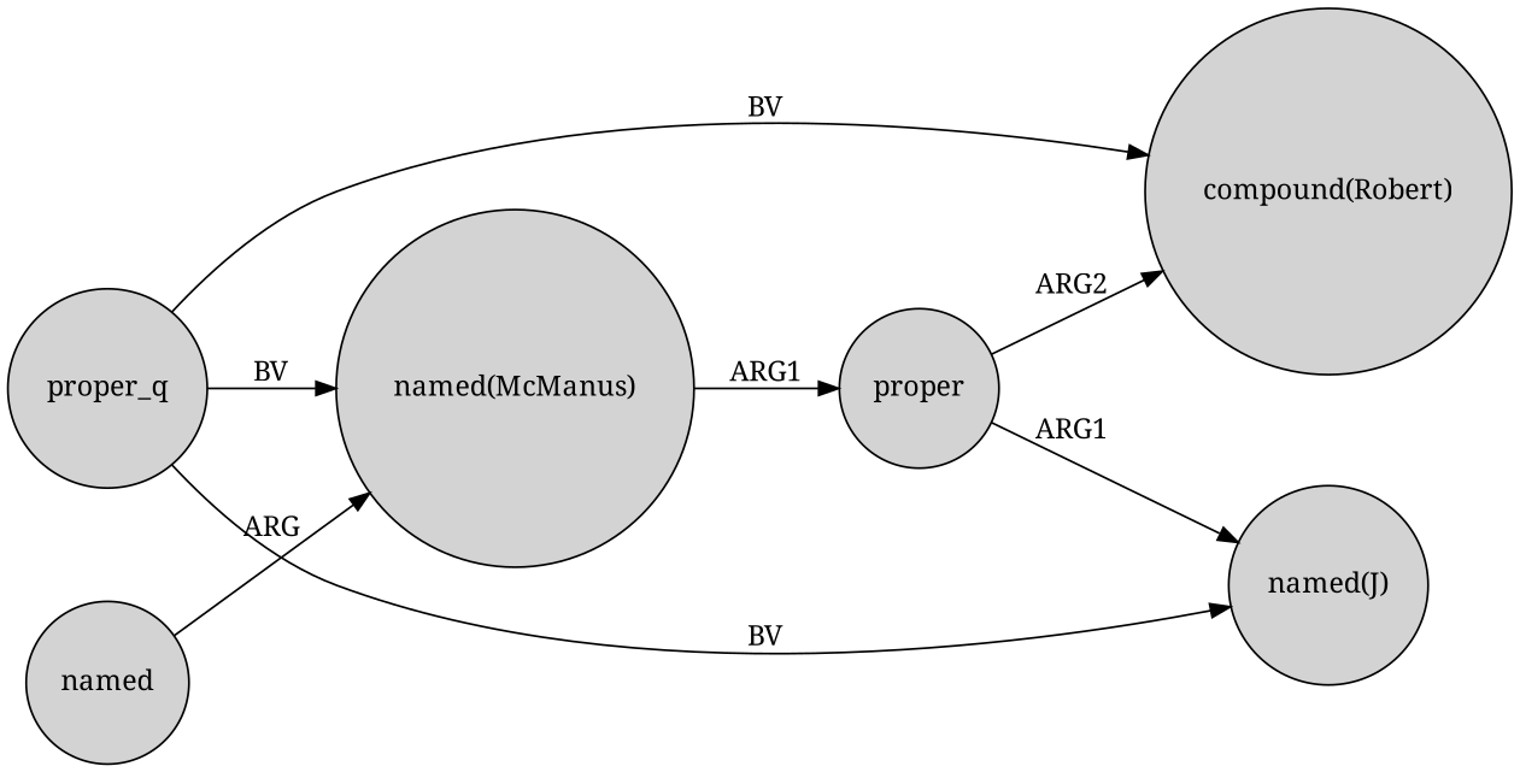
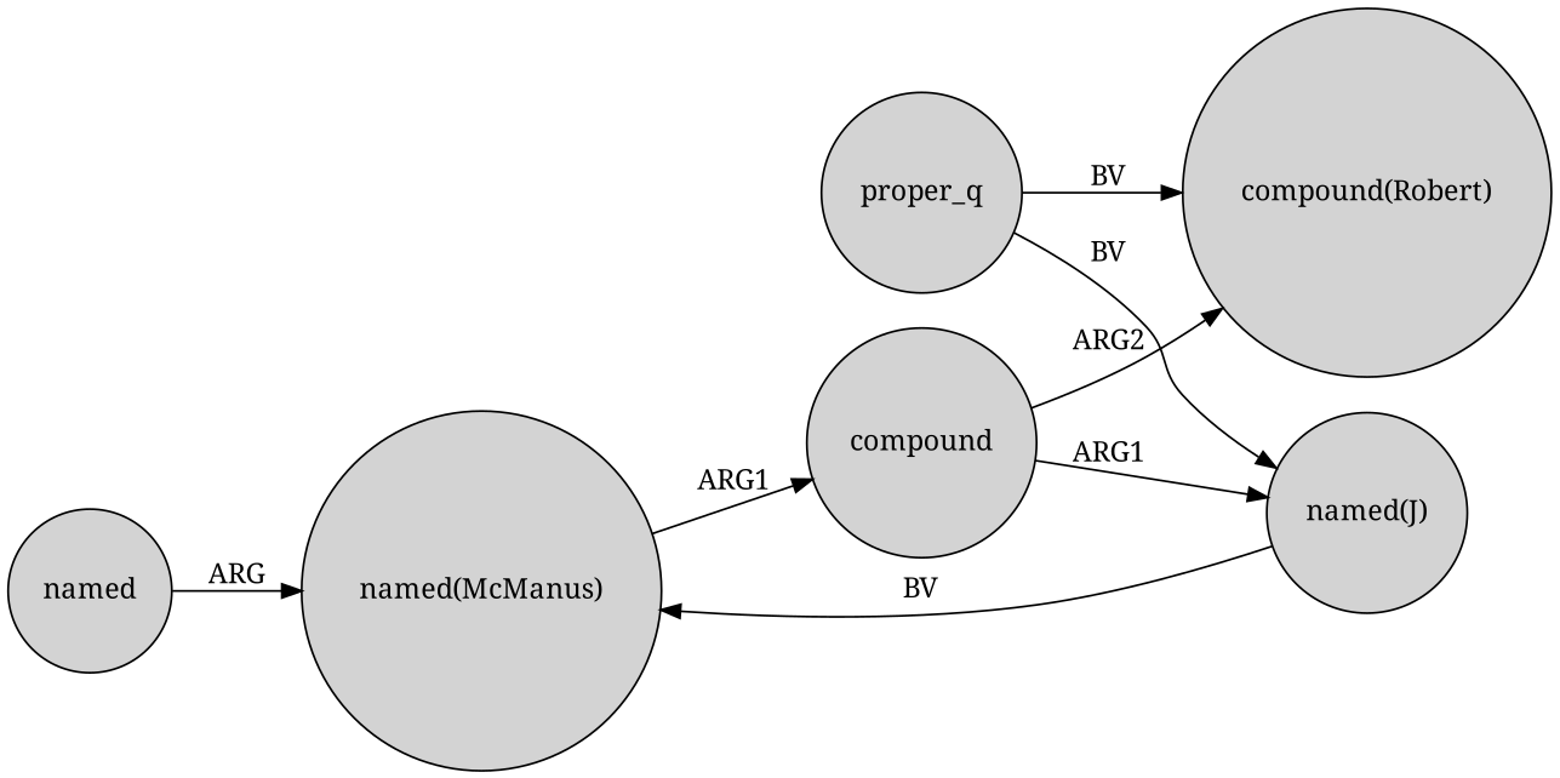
  digraph {
    fontname="Noto Serif"
    rankdir=LR
    node [fontname="Noto Serif" shape=circle style=filled]
    edge [fontname="Noto Serif"]
    n1 [label=named]
    "named(McManus)"
-   compound [label=proper]
+   compound
    proper_q
    "named(J)"
    n6 [label="compound(Robert)"]
    n1 -> "named(McManus)" [label=ARG]
    "named(McManus)" -> compound [label=ARG1]
    compound -> "named(J)" [label=ARG1]
    compound -> n6 [label=ARG2]
-   proper_q -> "named(McManus)" [label=BV]
+   "named(J)" -> "named(McManus)" [label=BV]
    proper_q -> "named(J)" [label=BV]
    proper_q -> n6 [label=BV]
  }
